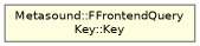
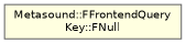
  digraph {
    rankdir=LR
-   n1 [color=grey40 fillcolor=lightyellow fontname=Helvetica fontsize=10 height=0.2 label="Metasound::FFrontendQuery\lKey::Key" shape=box style=filled width=0.4]
+   n1 [color=grey40 fillcolor=lightyellow fontname=Helvetica fontsize=10 height=0.2 label="Metasound::FFrontendQuery\lKey::FNull" shape=box style=filled width=0.4]
  }
